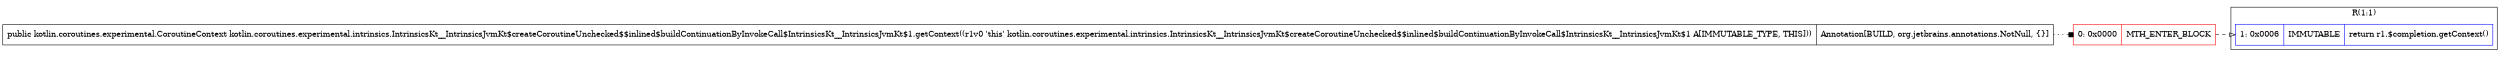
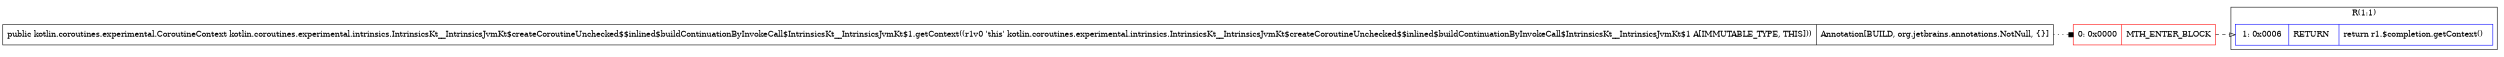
  digraph {
    rankdir=LR
    node [shape=record]
-   n1 [color=blue label="{1\:\ 0x0006|IMMUTABLE\l|return r1.$completion.getContext()\l}"]
+   n1 [color=blue label="{1\:\ 0x0006|RETURN\l|return r1.$completion.getContext()\l}"]
    n2 [color=red label="{0\:\ 0x0000|MTH_ENTER_BLOCK\l}"]
    n3 [label="{public kotlin.coroutines.experimental.CoroutineContext kotlin.coroutines.experimental.intrinsics.IntrinsicsKt__IntrinsicsJvmKt$createCoroutineUnchecked$$inlined$buildContinuationByInvokeCall$IntrinsicsKt__IntrinsicsJvmKt$1.getContext((r1v0 'this' kotlin.coroutines.experimental.intrinsics.IntrinsicsKt__IntrinsicsJvmKt$createCoroutineUnchecked$$inlined$buildContinuationByInvokeCall$IntrinsicsKt__IntrinsicsJvmKt$1 A[IMMUTABLE_TYPE, THIS]))  | Annotation[BUILD, org.jetbrains.annotations.NotNull, \{\}]\l}"]
    subgraph cluster_1 {
      label="R(1:1)"
      n1
    }
    n2 -> n1 [style=dashed arrowhead=onormal]
    n3 -> n2 [style=dotted arrowhead=box]
  }
